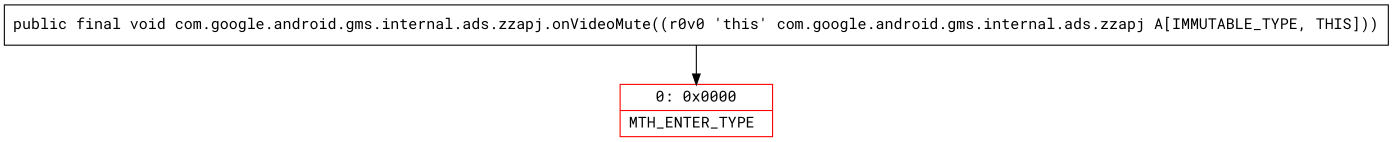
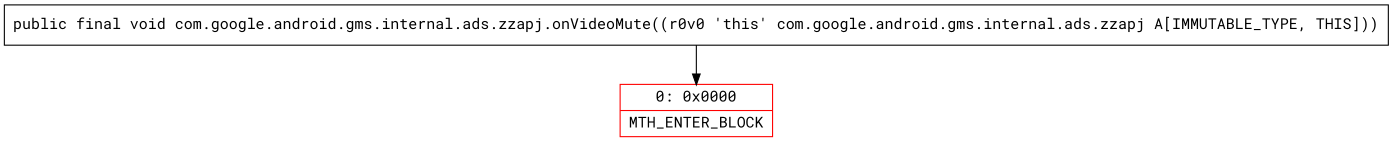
  digraph {
    fontname="Roboto Mono"
    node [shape=record fontname="Roboto Mono"]
-   n1 [color=red label="{0\:\ 0x0000|MTH_ENTER_TYPE\l}"]
+   n1 [color=red label="{0\:\ 0x0000|MTH_ENTER_BLOCK\l}"]
    n2 [label="{public final void com.google.android.gms.internal.ads.zzapj.onVideoMute((r0v0 'this' com.google.android.gms.internal.ads.zzapj A[IMMUTABLE_TYPE, THIS])) }"]
    subgraph cluster_1 {
      label="R(0)"
    }
    n2 -> n1 [fontname="Roboto Mono"]
  }
